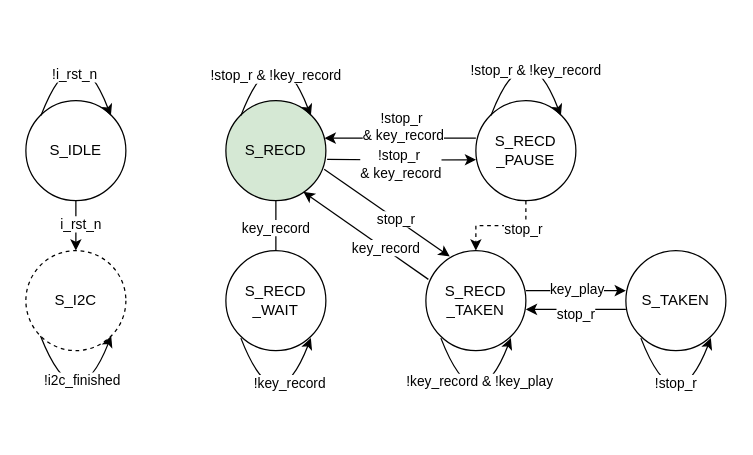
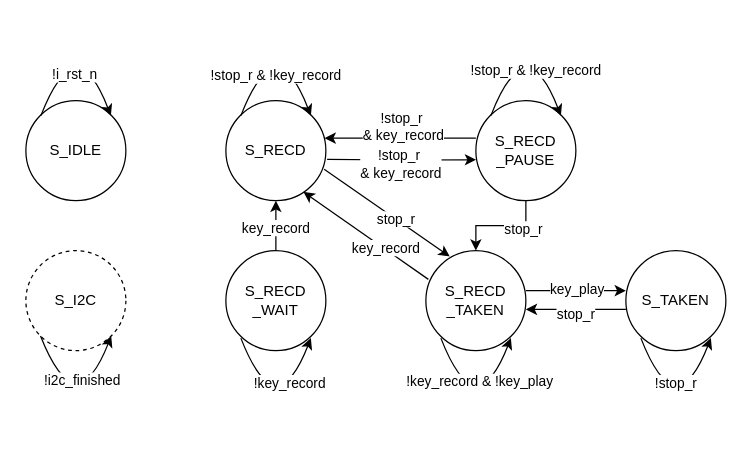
  <mxCell id="0" />
  <mxCell id="1" parent="0" />
- <mxCell id="2" style="edgeStyle=orthogonalEdgeStyle;rounded=0;orthogonalLoop=1;jettySize=auto;html=1;exitX=0.5;exitY=1;exitDx=0;exitDy=0;entryX=0.5;entryY=0;entryDx=0;entryDy=0;" edge="1" parent="1" source="4" target="5"><mxGeometry relative="1" as="geometry" /></mxCell>
- <mxCell id="3" value="i_rst_n" style="edgeLabel;html=1;align=center;verticalAlign=middle;resizable=0;points=[];" vertex="1" connectable="0" parent="2"><mxGeometry x="-0.124" y="3" relative="1" as="geometry"><mxPoint as="offset" /></mxGeometry></mxCell>
  <mxCell id="4" value="S_IDLE" style="ellipse;whiteSpace=wrap;html=1;aspect=fixed;" vertex="1" parent="1"><mxGeometry x="20" y="80" width="80" height="80" as="geometry" /></mxCell>
  <mxCell id="5" value="S_I2C" style="ellipse;whiteSpace=wrap;html=1;aspect=fixed;dashed=1;" vertex="1" parent="1"><mxGeometry x="20" y="200" width="80" height="80" as="geometry" /></mxCell>
  <mxCell id="6" style="edgeStyle=orthogonalEdgeStyle;rounded=0;orthogonalLoop=1;jettySize=auto;html=1;exitX=1;exitY=0.5;exitDx=0;exitDy=0;entryX=0.002;entryY=0.591;entryDx=0;entryDy=0;entryPerimeter=0;" edge="1" parent="1" target="14"><mxGeometry relative="1" as="geometry"><mxPoint x="261" y="127" as="sourcePoint" /><mxPoint x="341" y="127" as="targetPoint" /></mxGeometry></mxCell>
  <mxCell id="7" value="!stop_r&amp;nbsp;&lt;div&gt;&amp;amp; key_record&lt;/div&gt;" style="edgeLabel;html=1;align=center;verticalAlign=middle;resizable=0;points=[];" vertex="1" connectable="0" parent="6"><mxGeometry x="0.094" y="2" relative="1" as="geometry"><mxPoint x="-6" y="5" as="offset" /></mxGeometry></mxCell>
- <mxCell id="8" value="S_RECD" style="ellipse;whiteSpace=wrap;html=1;aspect=fixed;fillColor=#d5e8d4;" vertex="1" parent="1"><mxGeometry x="180" y="80" width="80" height="80" as="geometry" /></mxCell>
- <mxCell id="9" style="edgeStyle=orthogonalEdgeStyle;rounded=0;orthogonalLoop=1;jettySize=auto;html=1;exitX=0.5;exitY=0;exitDx=0;exitDy=0;endArrow=none;" edge="1" parent="1" source="11" target="8"><mxGeometry relative="1" as="geometry" /></mxCell>
+ <mxCell id="8" value="S_RECD" style="ellipse;whiteSpace=wrap;html=1;aspect=fixed;" vertex="1" parent="1"><mxGeometry x="180" y="80" width="80" height="80" as="geometry" /></mxCell>
+ <mxCell id="9" style="edgeStyle=orthogonalEdgeStyle;rounded=0;orthogonalLoop=1;jettySize=auto;html=1;exitX=0.5;exitY=0;exitDx=0;exitDy=0;" edge="1" parent="1" source="11" target="8"><mxGeometry relative="1" as="geometry" /></mxCell>
  <mxCell id="10" value="key_record" style="edgeLabel;html=1;align=center;verticalAlign=middle;resizable=0;points=[];" vertex="1" connectable="0" parent="9"><mxGeometry x="-0.029" y="1" relative="1" as="geometry"><mxPoint as="offset" /></mxGeometry></mxCell>
  <mxCell id="11" value="S_RECD&lt;div&gt;_WAIT&lt;/div&gt;" style="ellipse;whiteSpace=wrap;html=1;aspect=fixed;" vertex="1" parent="1"><mxGeometry x="180" y="200" width="80" height="80" as="geometry" /></mxCell>
- <mxCell id="12" style="edgeStyle=orthogonalEdgeStyle;rounded=0;orthogonalLoop=1;jettySize=auto;html=1;exitX=0.5;exitY=1;exitDx=0;exitDy=0;entryX=0.5;entryY=0;entryDx=0;entryDy=0;dashed=1;" edge="1" parent="1" source="14" target="17"><mxGeometry relative="1" as="geometry" /></mxCell>
+ <mxCell id="12" style="edgeStyle=orthogonalEdgeStyle;rounded=0;orthogonalLoop=1;jettySize=auto;html=1;exitX=0.5;exitY=1;exitDx=0;exitDy=0;entryX=0.5;entryY=0;entryDx=0;entryDy=0;" edge="1" parent="1" source="14" target="17"><mxGeometry relative="1" as="geometry" /></mxCell>
  <mxCell id="13" value="stop_r" style="edgeLabel;html=1;align=center;verticalAlign=middle;resizable=0;points=[];" vertex="1" connectable="0" parent="12"><mxGeometry x="-0.427" y="2" relative="1" as="geometry"><mxPoint as="offset" /></mxGeometry></mxCell>
  <mxCell id="14" value="S_RECD&lt;div&gt;_PAUSE&lt;/div&gt;" style="ellipse;whiteSpace=wrap;html=1;aspect=fixed;" vertex="1" parent="1"><mxGeometry x="380" y="80" width="80" height="80" as="geometry" /></mxCell>
  <mxCell id="15" style="edgeStyle=orthogonalEdgeStyle;rounded=0;orthogonalLoop=1;jettySize=auto;html=1;exitX=1;exitY=0.5;exitDx=0;exitDy=0;entryX=0;entryY=0.5;entryDx=0;entryDy=0;" edge="1" parent="1"><mxGeometry relative="1" as="geometry"><mxPoint x="420" y="232" as="sourcePoint" /><mxPoint x="500" y="232" as="targetPoint" /></mxGeometry></mxCell>
  <mxCell id="16" value="key_play" style="edgeLabel;html=1;align=center;verticalAlign=middle;resizable=0;points=[];" vertex="1" connectable="0" parent="15"><mxGeometry x="-0.381" y="-1" relative="1" as="geometry"><mxPoint x="15" y="-3" as="offset" /></mxGeometry></mxCell>
  <mxCell id="17" value="S_RECD&lt;div&gt;_TAKEN&lt;/div&gt;" style="ellipse;whiteSpace=wrap;html=1;aspect=fixed;" vertex="1" parent="1"><mxGeometry x="340" y="200" width="80" height="80" as="geometry" /></mxCell>
  <mxCell id="18" value="S_TAKEN" style="ellipse;whiteSpace=wrap;html=1;aspect=fixed;" vertex="1" parent="1"><mxGeometry x="500" y="200" width="80" height="80" as="geometry" /></mxCell>
  <mxCell id="19" value="" style="curved=1;endArrow=classic;html=1;rounded=0;exitX=0;exitY=1;exitDx=0;exitDy=0;entryX=1;entryY=1;entryDx=0;entryDy=0;" edge="1" parent="1" source="5" target="5"><mxGeometry width="50" height="50" relative="1" as="geometry"><mxPoint x="280" y="250" as="sourcePoint" /><mxPoint x="330" y="200" as="targetPoint" /><Array as="points"><mxPoint x="60" y="340" /></Array></mxGeometry></mxCell>
  <mxCell id="20" value="!i2c_finished" style="edgeLabel;html=1;align=center;verticalAlign=middle;resizable=0;points=[];" vertex="1" connectable="0" parent="19"><mxGeometry x="0.461" y="9" relative="1" as="geometry"><mxPoint as="offset" /></mxGeometry></mxCell>
  <mxCell id="21" value="" style="curved=1;endArrow=classic;html=1;rounded=0;exitX=0;exitY=1;exitDx=0;exitDy=0;entryX=1;entryY=1;entryDx=0;entryDy=0;" edge="1" parent="1"><mxGeometry width="50" height="50" relative="1" as="geometry"><mxPoint x="192" y="270" as="sourcePoint" /><mxPoint x="248" y="270" as="targetPoint" /><Array as="points"><mxPoint x="220" y="342" /></Array></mxGeometry></mxCell>
  <mxCell id="22" value="!key_record" style="edgeLabel;html=1;align=center;verticalAlign=middle;resizable=0;points=[];" vertex="1" connectable="0" parent="21"><mxGeometry x="0.486" y="3" relative="1" as="geometry"><mxPoint as="offset" /></mxGeometry></mxCell>
  <mxCell id="23" value="" style="curved=1;endArrow=classic;html=1;rounded=0;exitX=0;exitY=1;exitDx=0;exitDy=0;entryX=1;entryY=1;entryDx=0;entryDy=0;" edge="1" parent="1"><mxGeometry width="50" height="50" relative="1" as="geometry"><mxPoint x="32" y="92" as="sourcePoint" /><mxPoint x="88" y="92" as="targetPoint" /><Array as="points"><mxPoint x="60" y="20" /></Array></mxGeometry></mxCell>
  <mxCell id="24" value="!i_rst_n" style="edgeLabel;html=1;align=center;verticalAlign=middle;resizable=0;points=[];" vertex="1" connectable="0" parent="23"><mxGeometry x="-0.468" y="-13" relative="1" as="geometry"><mxPoint as="offset" /></mxGeometry></mxCell>
  <mxCell id="25" value="!stop_r&amp;nbsp;&amp;amp; !key_record" style="curved=1;endArrow=classic;html=1;rounded=0;exitX=0;exitY=1;exitDx=0;exitDy=0;entryX=1;entryY=1;entryDx=0;entryDy=0;" edge="1" parent="1"><mxGeometry x="-0.482" y="-14" width="50" height="50" relative="1" as="geometry"><mxPoint x="192" y="92" as="sourcePoint" /><mxPoint x="248" y="92" as="targetPoint" /><Array as="points"><mxPoint x="220" y="20" /></Array><mxPoint as="offset" /></mxGeometry></mxCell>
  <mxCell id="26" value="" style="curved=1;endArrow=classic;html=1;rounded=0;exitX=0;exitY=1;exitDx=0;exitDy=0;entryX=1;entryY=1;entryDx=0;entryDy=0;" edge="1" parent="1"><mxGeometry width="50" height="50" relative="1" as="geometry"><mxPoint x="392" y="92" as="sourcePoint" /><mxPoint x="448" y="92" as="targetPoint" /><Array as="points"><mxPoint x="420" y="20" /></Array></mxGeometry></mxCell>
  <mxCell id="27" value="!stop_r&amp;nbsp;&amp;amp; !key_record" style="edgeLabel;html=1;align=center;verticalAlign=middle;resizable=0;points=[];" vertex="1" connectable="0" parent="26"><mxGeometry x="0.467" y="-6" relative="1" as="geometry"><mxPoint as="offset" /></mxGeometry></mxCell>
  <mxCell id="28" value="" style="curved=1;endArrow=classic;html=1;rounded=0;exitX=0;exitY=1;exitDx=0;exitDy=0;entryX=1;entryY=1;entryDx=0;entryDy=0;" edge="1" parent="1"><mxGeometry width="50" height="50" relative="1" as="geometry"><mxPoint x="352" y="270" as="sourcePoint" /><mxPoint x="408" y="270" as="targetPoint" /><Array as="points"><mxPoint x="380" y="342" /></Array></mxGeometry></mxCell>
  <mxCell id="29" value="!key_record &amp;amp; !key_play" style="edgeLabel;html=1;align=center;verticalAlign=middle;resizable=0;points=[];" vertex="1" connectable="0" parent="28"><mxGeometry x="-0.52" y="7" relative="1" as="geometry"><mxPoint x="11" y="3" as="offset" /></mxGeometry></mxCell>
  <mxCell id="30" value="" style="curved=1;endArrow=classic;html=1;rounded=0;exitX=0;exitY=1;exitDx=0;exitDy=0;entryX=1;entryY=1;entryDx=0;entryDy=0;" edge="1" parent="1"><mxGeometry width="50" height="50" relative="1" as="geometry"><mxPoint x="512" y="270" as="sourcePoint" /><mxPoint x="568" y="270" as="targetPoint" /><Array as="points"><mxPoint x="540" y="342" /></Array></mxGeometry></mxCell>
  <mxCell id="31" value="!stop_r" style="edgeLabel;html=1;align=center;verticalAlign=middle;resizable=0;points=[];" vertex="1" connectable="0" parent="30"><mxGeometry x="-0.447" y="13" relative="1" as="geometry"><mxPoint as="offset" /></mxGeometry></mxCell>
  <mxCell id="32" value="" style="endArrow=classic;html=1;rounded=0;exitX=0.983;exitY=0.687;exitDx=0;exitDy=0;exitPerimeter=0;entryX=0.239;entryY=0.059;entryDx=0;entryDy=0;entryPerimeter=0;" edge="1" parent="1" source="8" target="17"><mxGeometry width="50" height="50" relative="1" as="geometry"><mxPoint x="280" y="200" as="sourcePoint" /><mxPoint x="330" y="150" as="targetPoint" /></mxGeometry></mxCell>
  <mxCell id="33" value="stop_r" style="edgeLabel;html=1;align=center;verticalAlign=middle;resizable=0;points=[];" vertex="1" connectable="0" parent="32"><mxGeometry x="0.132" relative="1" as="geometry"><mxPoint as="offset" /></mxGeometry></mxCell>
  <mxCell id="34" value="" style="endArrow=classic;html=1;rounded=0;exitX=0.983;exitY=0.687;exitDx=0;exitDy=0;exitPerimeter=0;entryX=0.239;entryY=0.059;entryDx=0;entryDy=0;entryPerimeter=0;" edge="1" parent="1"><mxGeometry width="50" height="50" relative="1" as="geometry"><mxPoint x="342" y="223" as="sourcePoint" /><mxPoint x="242" y="153" as="targetPoint" /></mxGeometry></mxCell>
  <mxCell id="35" value="key_record" style="edgeLabel;html=1;align=center;verticalAlign=middle;resizable=0;points=[];" vertex="1" connectable="0" parent="34"><mxGeometry x="-0.302" y="-1" relative="1" as="geometry"><mxPoint as="offset" /></mxGeometry></mxCell>
  <mxCell id="36" style="edgeStyle=orthogonalEdgeStyle;rounded=0;orthogonalLoop=1;jettySize=auto;html=1;exitX=0;exitY=0.375;exitDx=0;exitDy=0;exitPerimeter=0;" edge="1" parent="1" source="14"><mxGeometry relative="1" as="geometry"><mxPoint x="339" y="110" as="sourcePoint" /><mxPoint x="259" y="110" as="targetPoint" /></mxGeometry></mxCell>
  <mxCell id="37" value="!stop_r&amp;nbsp;&lt;div&gt;&amp;amp; key_record&lt;/div&gt;" style="edgeLabel;html=1;align=center;verticalAlign=middle;resizable=0;points=[];" vertex="1" connectable="0" parent="36"><mxGeometry x="-0.268" relative="1" as="geometry"><mxPoint x="-15" y="-10" as="offset" /></mxGeometry></mxCell>
  <mxCell id="38" style="edgeStyle=orthogonalEdgeStyle;rounded=0;orthogonalLoop=1;jettySize=auto;html=1;exitX=1;exitY=0.5;exitDx=0;exitDy=0;entryX=0;entryY=0.5;entryDx=0;entryDy=0;" edge="1" parent="1"><mxGeometry relative="1" as="geometry"><mxPoint x="500" y="247" as="sourcePoint" /><mxPoint x="420" y="247" as="targetPoint" /></mxGeometry></mxCell>
  <mxCell id="39" value="stop_r" style="edgeLabel;html=1;align=center;verticalAlign=middle;resizable=0;points=[];" vertex="1" connectable="0" parent="38"><mxGeometry x="0.035" y="3" relative="1" as="geometry"><mxPoint as="offset" /></mxGeometry></mxCell>
